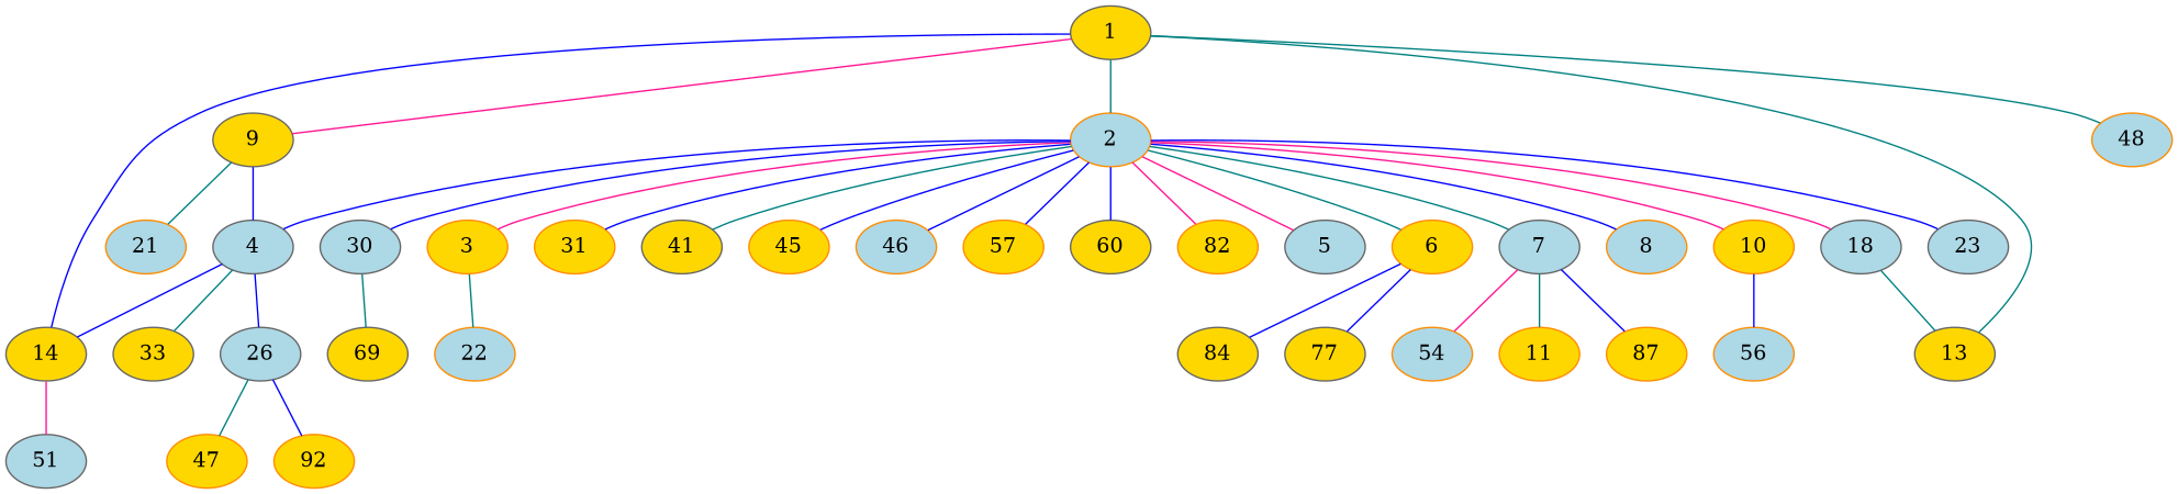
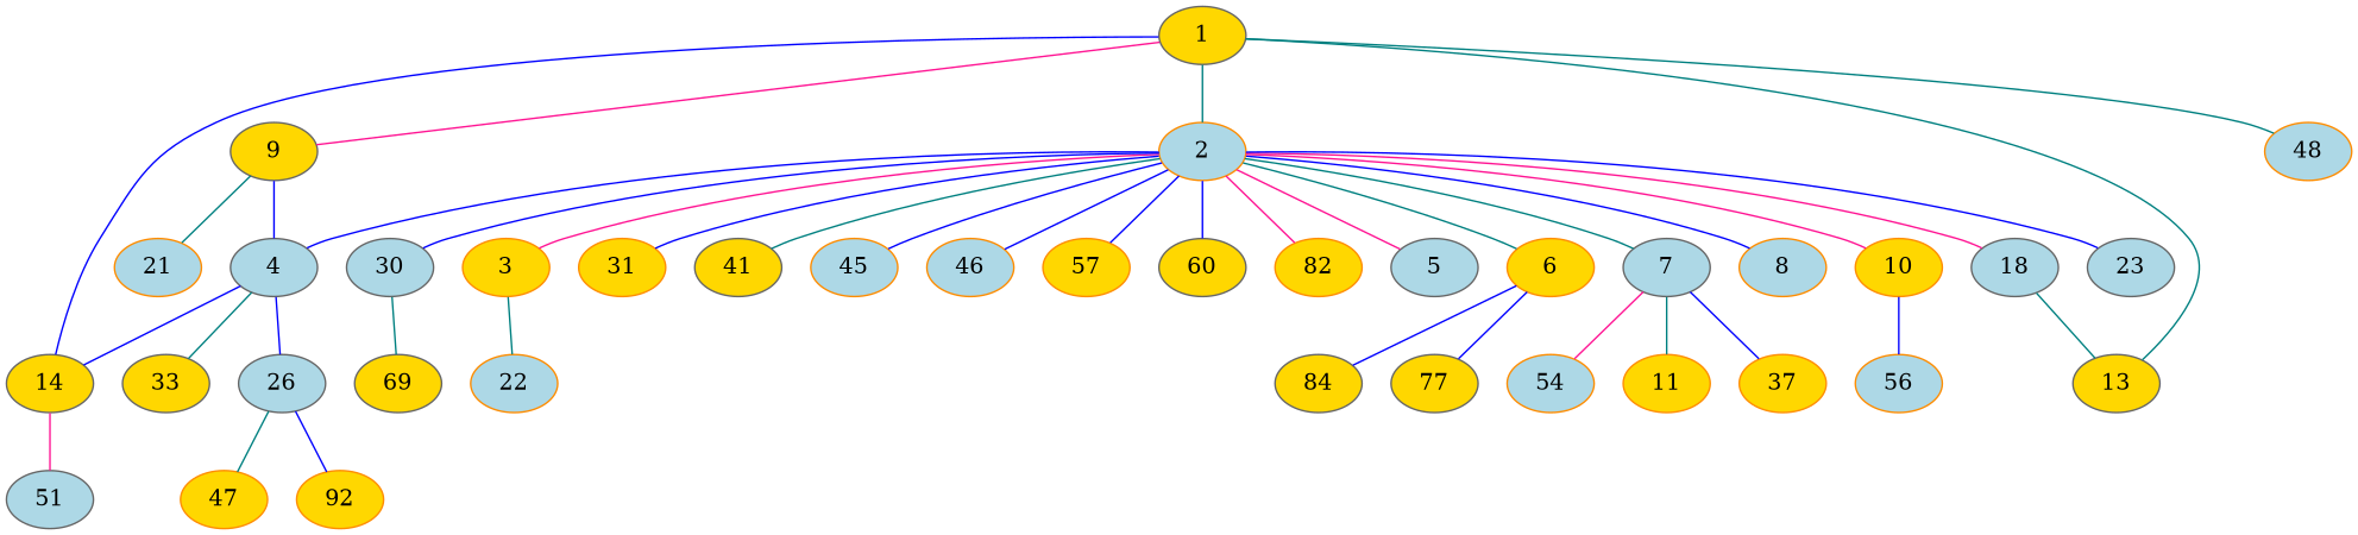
  graph {
    node [color=darkorange fillcolor=gold style=filled]
    edge [color=blue]
    1 [color=gray40]
    2 [fillcolor=lightblue]
    9 [color=gray40 super="+19"]
    13 [color=gray40 super="+28+16+44"]
    14 [color=gray40 super="+15+24+25"]
    48 [fillcolor=lightblue]
    3 [super="+53+34+80+93"]
    4 [color=gray40 fillcolor=lightblue super="+12+59"]
    5 [color=gray40 fillcolor=lightblue super="+29+61"]
    6 [super="+43"]
    7 [color=gray40 fillcolor=lightblue super="+39+20+17+70"]
    8 [fillcolor=lightblue]
    10
    18 [color=gray40 fillcolor=lightblue]
    23 [color=gray40 fillcolor=lightblue]
    30 [color=gray40 fillcolor=lightblue super="+42+68"]
    31
    41 [color=gray40 super="+55+58"]
-   45
+   45 [fillcolor=lightblue]
    46 [fillcolor=lightblue]
    57
    60 [color=gray40 super="+79"]
    82
    21 [fillcolor=lightblue]
    51 [color=gray40 fillcolor=lightblue super="+71"]
    22 [fillcolor=lightblue]
    26 [color=gray40 fillcolor=lightblue super="+32+75+38"]
    33 [color=gray40 super="+89+86+62"]
    77 [color=gray40]
    84 [color=gray40]
    11 [super="+72"]
-   37 [label=87]
+   37
    54 [fillcolor=lightblue]
    56 [fillcolor=lightblue]
    n35 [color=gray40 label=69]
    47
    92
    1 -- 2 [color=teal]
    1 -- 9 [color=deeppink]
    1 -- 13 [color=teal]
    1 -- 14
    1 -- 48 [color=teal]
    2 -- 3 [color=deeppink]
    2 -- 4
    2 -- 5 [color=deeppink]
    2 -- 6 [color=teal]
    2 -- 7 [color=teal]
    2 -- 8
    2 -- 10 [color=deeppink]
    2 -- 18 [color=deeppink]
    2 -- 23
    2 -- 30
    2 -- 31
    2 -- 41 [color=teal]
    2 -- 45
    2 -- 46
    2 -- 57
    2 -- 60
    2 -- 82 [color=deeppink]
    9 -- 4
    9 -- 21 [color=teal]
    14 -- 51 [color=deeppink]
    3 -- 22 [color=teal]
    4 -- 14
    4 -- 26
    4 -- 33 [color=teal]
    6 -- 77
    6 -- 84
    7 -- 11 [color=teal weight=2]
    7 -- 37
    7 -- 54 [color=deeppink]
    10 -- 56
    18 -- 13 [color=teal]
    30 -- n35 [color=teal]
    26 -- 47 [color=teal]
    26 -- 92
  }
